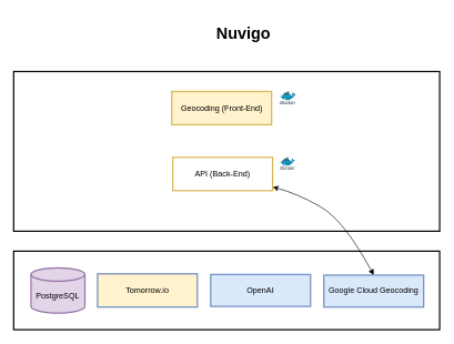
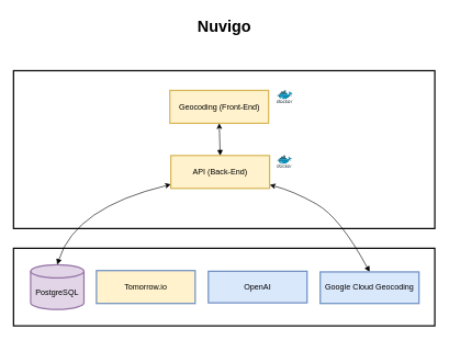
  <mxCell id="0" />
  <mxCell id="1" parent="0" />
  <mxCell id="2" value="" style="whiteSpace=wrap;strokeWidth=2;" parent="1" vertex="1"><mxGeometry x="20" y="377" width="640" height="118" as="geometry" /></mxCell>
  <mxCell id="3" value="" style="whiteSpace=wrap;strokeWidth=2;" parent="1" vertex="1"><mxGeometry x="20" y="107" width="640" height="240" as="geometry" /></mxCell>
  <mxCell id="4" value="Geocoding (Front-End)" style="whiteSpace=wrap;strokeWidth=2;fillColor=#fff2cc;strokeColor=#d6b656;" parent="1" vertex="1"><mxGeometry x="257.5" y="137" width="150" height="50" as="geometry" /></mxCell>
- <mxCell id="5" value="API (Back-End)" style="whiteSpace=wrap;strokeWidth=2;fillColor=#ffffff;strokeColor=#d6b656;" parent="1" vertex="1"><mxGeometry x="259" y="236" width="150" height="50" as="geometry" /></mxCell>
+ <mxCell id="5" value="API (Back-End)" style="whiteSpace=wrap;strokeWidth=2;fillColor=#fff2cc;strokeColor=#d6b656;" parent="1" vertex="1"><mxGeometry x="259" y="236" width="150" height="50" as="geometry" /></mxCell>
  <mxCell id="6" value="PostgreSQL" style="shape=cylinder3;boundedLbl=1;backgroundOutline=1;size=10;strokeWidth=2;whiteSpace=wrap;fillColor=#e1d5e7;strokeColor=#9673a6;" parent="1" vertex="1"><mxGeometry x="46" y="402" width="81" height="68" as="geometry" /></mxCell>
  <mxCell id="7" value="Tomorrow.io" style="whiteSpace=wrap;strokeWidth=2;fillColor=#fff2cc;strokeColor=#6c8ebf;" parent="1" vertex="1"><mxGeometry x="146" y="411" width="150" height="50" as="geometry" /></mxCell>
  <mxCell id="8" value="OpenAI" style="whiteSpace=wrap;strokeWidth=2;fillColor=#dae8fc;strokeColor=#6c8ebf;" parent="1" vertex="1"><mxGeometry x="316" y="412" width="150" height="48" as="geometry" /></mxCell>
+ <mxCell id="9" value="" style="curved=1;startArrow=classic;endArrow=block;exitX=0.5;exitY=1;entryX=0.5;entryY=0;startFill=1;" parent="1" source="4" target="5" edge="1"><mxGeometry relative="1" as="geometry"><Array as="points" /></mxGeometry></mxCell>
+ <mxCell id="10" value="" style="curved=1;startArrow=classic;endArrow=block;exitX=0;exitY=0.88;entryX=0.5;entryY=0;rounded=0;startFill=1;" parent="1" source="5" target="6" edge="1"><mxGeometry relative="1" as="geometry"><Array as="points"><mxPoint x="114" y="315" /></Array></mxGeometry></mxCell>
  <mxCell id="11" value="" style="image;sketch=0;aspect=fixed;html=1;points=[];align=center;fontSize=12;image=img/lib/mscae/Docker.svg;" parent="1" vertex="1"><mxGeometry x="420" y="137" width="24.39" height="20" as="geometry" /></mxCell>
  <mxCell id="12" value="" style="image;sketch=0;aspect=fixed;html=1;points=[];align=center;fontSize=12;image=img/lib/mscae/Docker.svg;" parent="1" vertex="1"><mxGeometry x="420" y="236" width="23.17" height="19" as="geometry" /></mxCell>
  <mxCell id="13" value="" style="curved=1;startArrow=classic;endArrow=block;entryX=0.5;entryY=0;startFill=1;entryDx=0;entryDy=0;exitX=1.002;exitY=0.895;exitDx=0;exitDy=0;exitPerimeter=0;rounded=0;" edge="1" parent="1" target="14" source="5"><mxGeometry relative="1" as="geometry"><Array as="points"><mxPoint x="444.39" y="289.56" /><mxPoint x="516" y="330" /></Array><mxPoint x="416" y="280" as="sourcePoint" /><mxPoint x="305.39" y="389.56" as="targetPoint" /></mxGeometry></mxCell>
  <mxCell id="14" value="Google Cloud Geocoding" style="whiteSpace=wrap;strokeWidth=2;fillColor=#dae8fc;strokeColor=#6c8ebf;" vertex="1" parent="1"><mxGeometry x="486" y="413" width="150" height="48" as="geometry" /></mxCell>
- <mxCell id="15" value="Nuvigo" style="text;strokeColor=none;fillColor=none;html=1;fontSize=24;fontStyle=1;verticalAlign=middle;align=center;" vertex="1" parent="1"><mxGeometry x="315" y="30" width="100" height="40" as="geometry" /></mxCell>
+ <mxCell id="15" value="Nuvigo" style="text;strokeColor=none;fillColor=none;html=1;fontSize=24;fontStyle=1;verticalAlign=middle;align=center;" vertex="1" parent="1"><mxGeometry x="290" y="20" width="100" height="40" as="geometry" /></mxCell>
